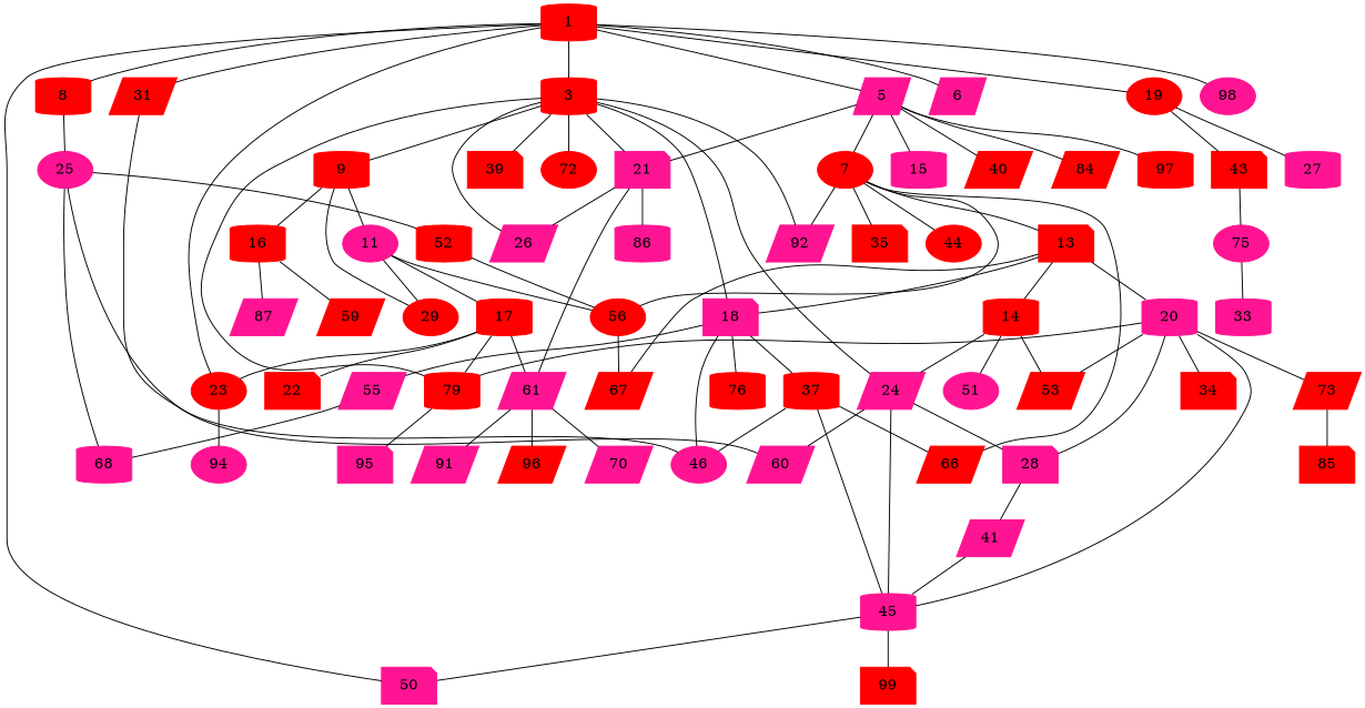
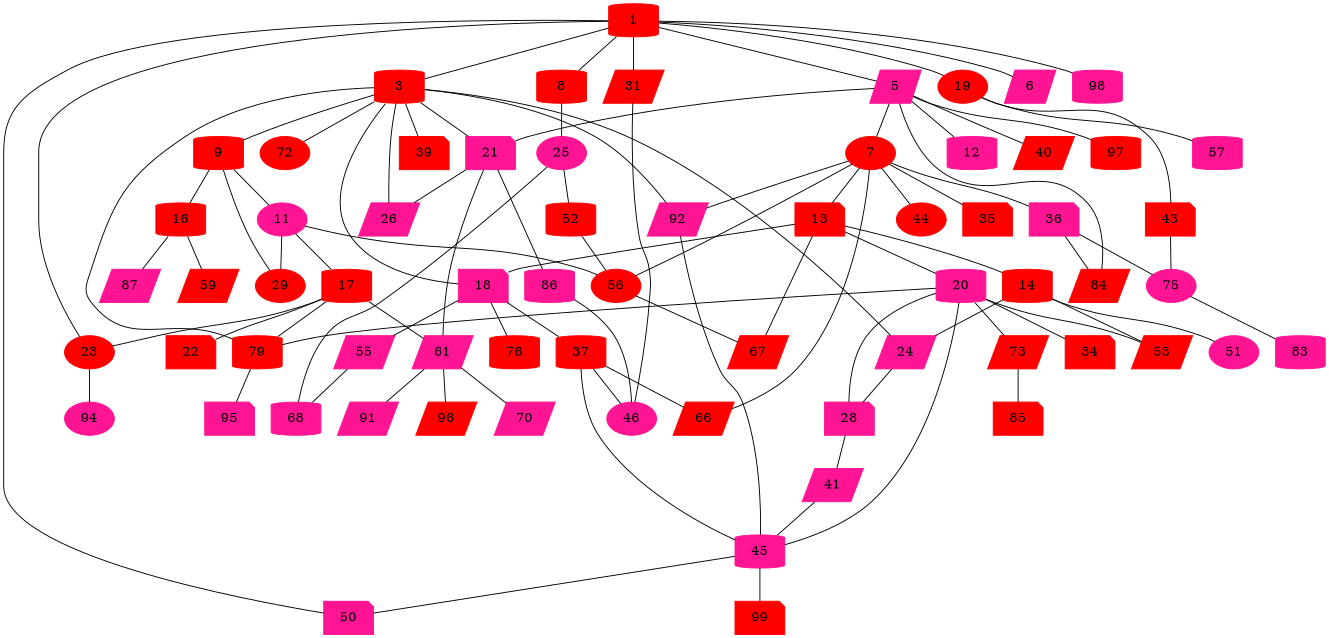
  graph {
    node [color=red shape=parallelogram style=filled]
    1 [shape=cylinder super="+2"]
    3 [shape=cylinder super="+4"]
    5 [color=deeppink super="+10"]
    6 [color=deeppink]
    8 [shape=cylinder]
    19 [shape=ellipse super="+32"]
    23 [shape=ellipse]
    31 [super="+61"]
    50 [color=deeppink shape=note super="+58"]
-   98 [color=deeppink shape=ellipse]
+   98 [color=deeppink shape=cylinder]
    9 [shape=cylinder super="+27"]
    18 [color=deeppink shape=note super="+48"]
    21 [color=deeppink shape=note super="+54"]
    24 [color=deeppink super="+64"]
    26 [color=deeppink super="+49"]
    39 [shape=note]
    72 [shape=ellipse]
    79 [shape=cylinder super="+90"]
    92 [color=deeppink]
    7 [shape=ellipse super="+30"]
-   12 [color=deeppink shape=cylinder label=15]
+   12 [color=deeppink shape=cylinder]
    40
    84
    97 [shape=cylinder]
    25 [color=deeppink shape=ellipse super="+82"]
    43 [shape=note]
-   57 [color=deeppink shape=cylinder label=27]
+   57 [color=deeppink shape=cylinder]
    94 [color=deeppink shape=ellipse]
    46 [color=deeppink shape=ellipse super="+93"]
    11 [color=deeppink shape=ellipse super="+89"]
    16 [shape=cylinder super="+42"]
    29 [shape=ellipse super="+47"]
    37 [shape=cylinder super="+77"]
    55 [color=deeppink]
    76 [shape=cylinder]
    n36 [color=deeppink label=61 super="+80"]
    86 [color=deeppink shape=cylinder]
    28 [color=deeppink shape=note]
    45 [color=deeppink shape=cylinder super="+65"]
-   60 [color=deeppink]
    95 [color=deeppink shape=note]
    13 [shape=note super="+15"]
    35 [shape=note]
+   36 [color=deeppink shape=note super="+100"]
    44 [shape=ellipse super="+62"]
    56 [shape=ellipse super="+78"]
    66
    14 [shape=cylinder super="+33"]
    20 [color=deeppink shape=cylinder super="+69"]
    67
    75 [color=deeppink shape=ellipse super="+81"]
    52 [shape=cylinder]
    68 [color=deeppink shape=cylinder]
    17 [shape=cylinder super="+38"]
    59
    87 [color=deeppink]
    22 [shape=note]
    51 [color=deeppink shape=ellipse super="+88"]
    53
    34 [shape=note]
    73
    70 [color=deeppink]
    91 [color=deeppink]
    96
    41 [color=deeppink super="+71"]
    99 [shape=note]
    85 [shape=note]
-   83 [color=deeppink shape=cylinder label=33]
+   83 [color=deeppink shape=cylinder]
    1 -- 3
    1 -- 5
    1 -- 6
    1 -- 8
    1 -- 19
    1 -- 23
    1 -- 31
    1 -- 50
    1 -- 98
    3 -- 9
    3 -- 18
    3 -- 21
    3 -- 24
    3 -- 26
    3 -- 39
    3 -- 72
    3 -- 79
    3 -- 92
    5 -- 21
    5 -- 7
    5 -- 12
    5 -- 40
    5 -- 84
    5 -- 97
    8 -- 25
    19 -- 43
    19 -- 57
    23 -- 94
    31 -- 46
    9 -- 11
    9 -- 16
    9 -- 29
-   18 -- 46
+   86 -- 46
    18 -- 37
    18 -- 55
    18 -- 76
    21 -- 26
    21 -- n36
    21 -- 86
    24 -- 28
-   24 -- 45
-   24 -- 60
+   92 -- 45
    79 -- 95
    7 -- 92
    7 -- 13
    7 -- 35
+   7 -- 36
    7 -- 44
    7 -- 56
    7 -- 66
-   25 -- 60
    25 -- 52
    25 -- 68
    43 -- 75
    11 -- 29
    11 -- 56
    11 -- 17
    16 -- 59
    16 -- 87
    37 -- 46
    37 -- 45
    37 -- 66
    55 -- 68
    n36 -- 70
    n36 -- 91
    n36 -- 96
    28 -- 41
    45 -- 50
    45 -- 99
    13 -- 18
    13 -- 14
    13 -- 20
    13 -- 67
+   36 -- 84
+   36 -- 75
    56 -- 67
    14 -- 24
    14 -- 51
    14 -- 53
    20 -- 79
    20 -- 28
    20 -- 45
    20 -- 53
    20 -- 34
    20 -- 73
    75 -- 83
    52 -- 56
    17 -- 23
    17 -- 79
    17 -- n36
    17 -- 22
    73 -- 85
    41 -- 45
  }
